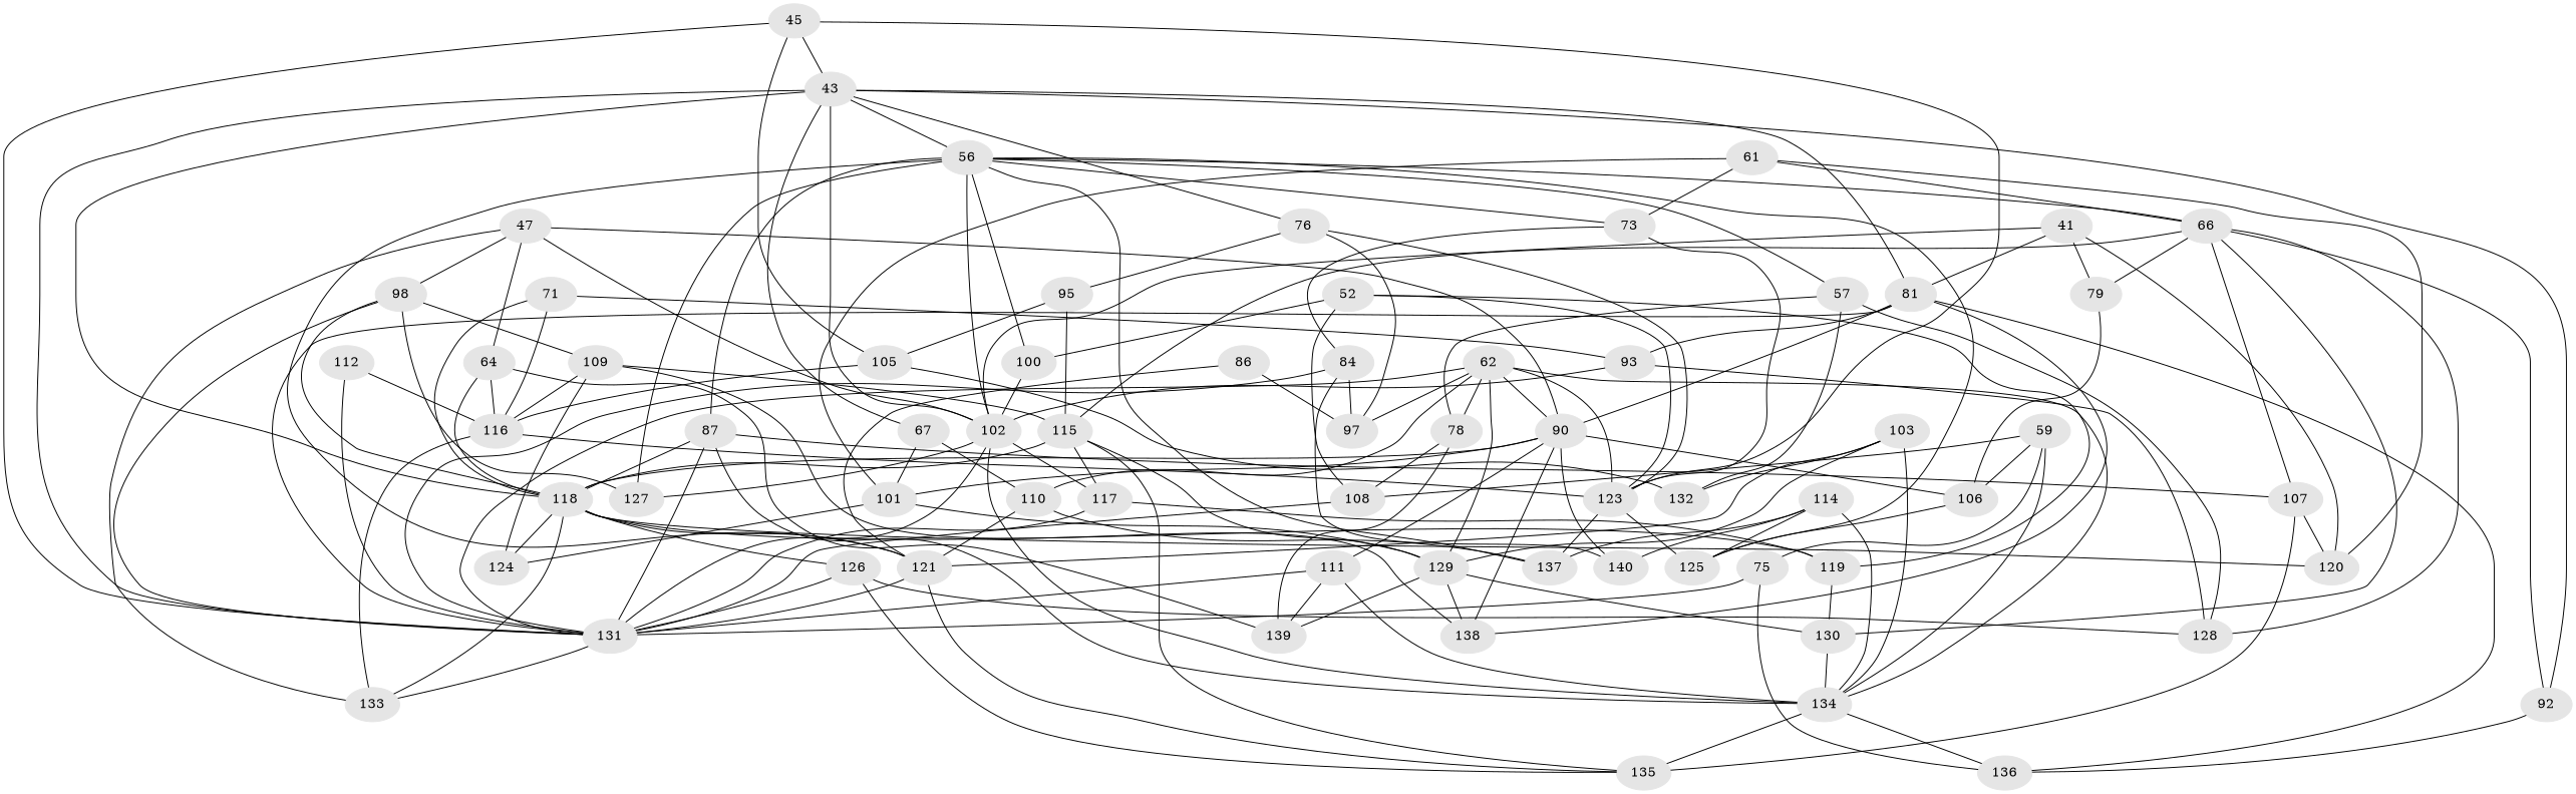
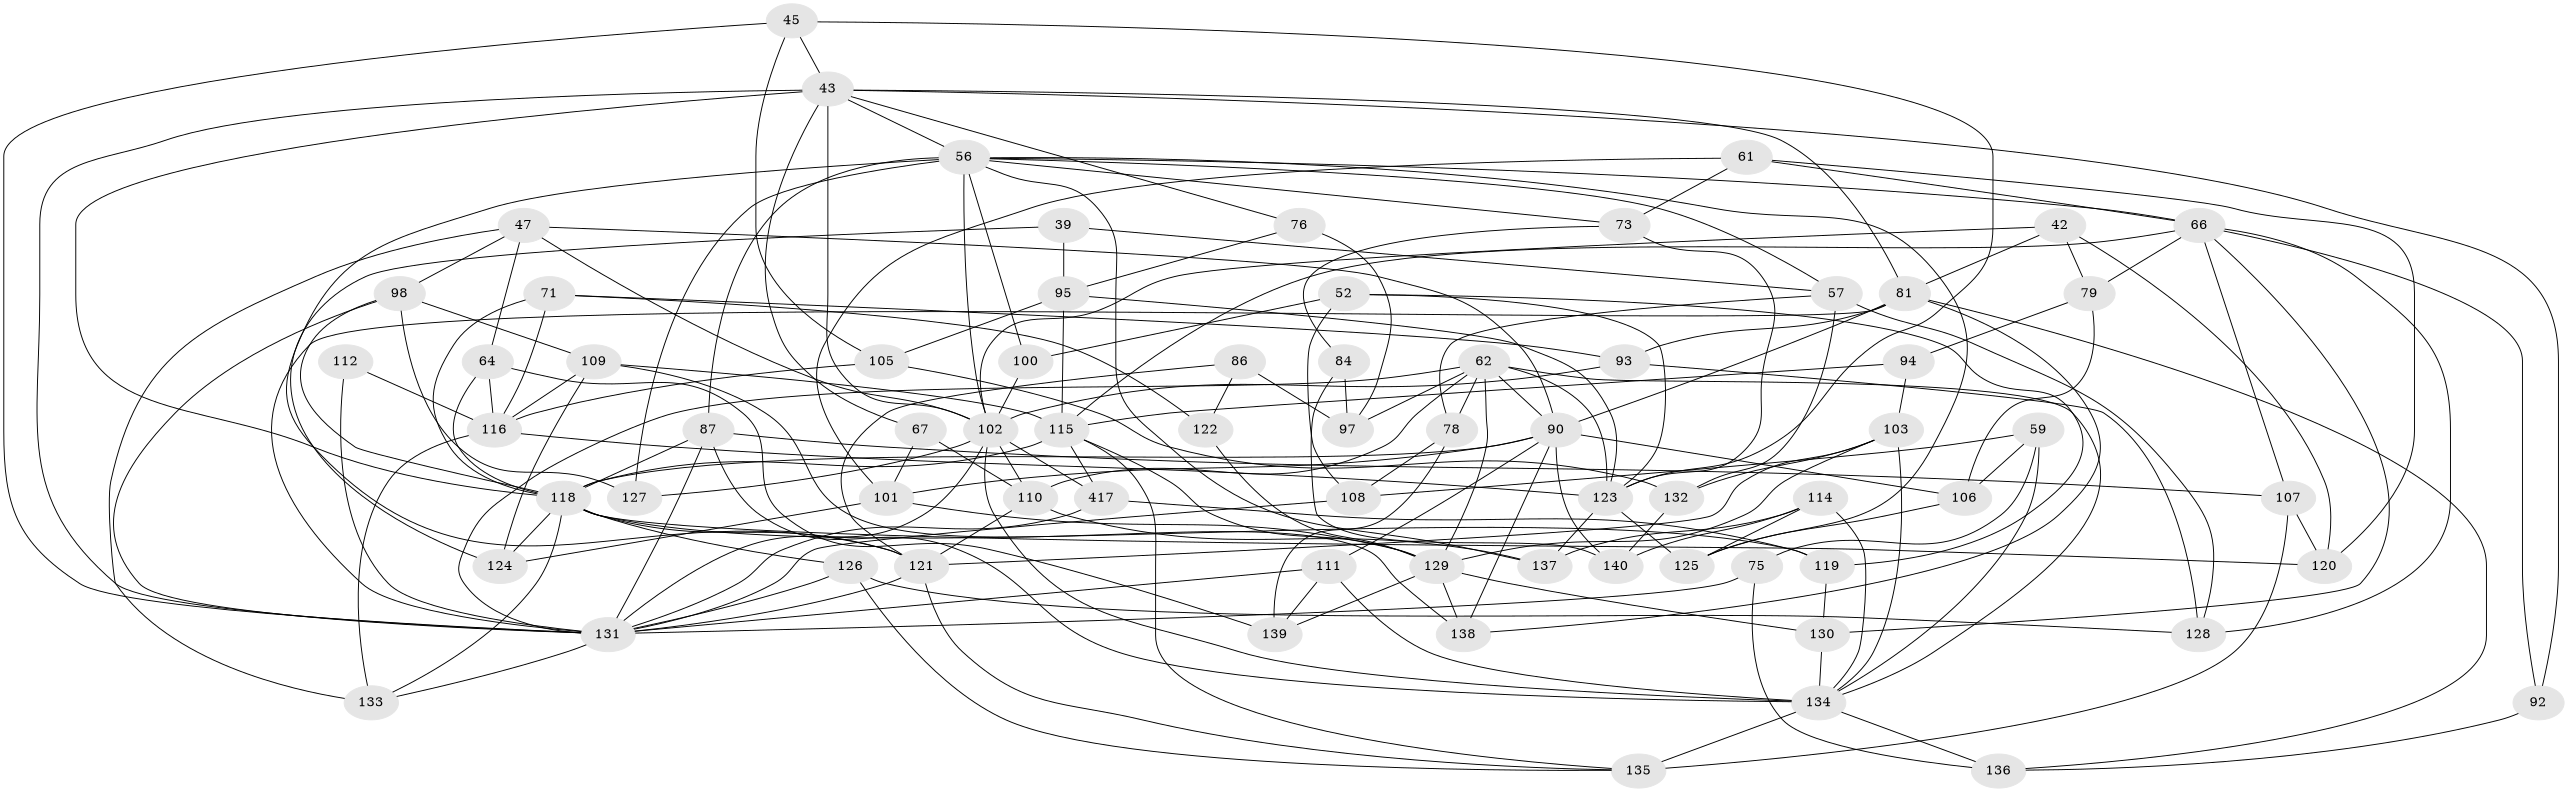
  graph {
    node [color=gray90 style=filled]
    57 [super="+12"]
    78
    128
    132
+   39
    95
    124
    105
    115 [super="+82"]
-   42 [label=41]
+   42
    79
    81 [super="+7+30"]
    102 [super="+99+85"]
    120
    106
+   94
    131 [super="+88+72+113"]
    90 [super="+37+83+58"]
    93 [super="+69"]
    136 [super="+16"]
    138
    127
    134 [super="+54"]
    110 [super="+65"]
-   117
+   117 [label=417]
    n26 [label=43 super="+1+6+15+17"]
    56 [super="+10+23+24+48"]
    67
    76
    92
    118 [super="+104+60"]
    45
    123 [super="+19+50"]
    116 [super="+32+68"]
    125
    137
    133
    47 [super="+43"]
    64
    98 [super="+40"]
    139
    101 [super="+74"]
    140
    111
    109 [super="+41"]
    100
    66 [super="+8+14"]
    73
    87 [super="+77"]
    121 [super="+13+21+46"]
    97
    119
    126
    52
    108
    130
    107
    84
    135 [super="+38"]
    59
    75
    61
    129 [super="+96"]
    62 [super="+27+36+31+35"]
    71
+   122
    103 [super="+91"]
    86
    112 [super="+9"]
    114
    57 -- 78
    57 -- 128
    57 -- 132
    78 -- 139
    78 -- 108
+   132 -- 140
+   39 -- 57 [weight=2]
+   39 -- 95
+   39 -- 124
    95 -- 105
    95 -- 115
    105 -- 132
    105 -- 116
    115 -- 117
    115 -- 118
    115 -- 135
    115 -- 129
    42 -- 79
    42 -- 81
    42 -- 102
    42 -- 120
    79 -- 106
+   79 -- 94
    81 -- 131
    81 -- 90
    81 -- 93 [weight=2]
    81 -- 136
    81 -- 138
    102 -- 131 [weight=2]
    102 -- 127
    102 -- 134 [weight=2]
+   102 -- 110
    102 -- 117
    106 -- 125
+   94 -- 115
+   94 -- 103
    131 -- 133
    90 -- 106
    90 -- 138
    90 -- 118
    90 -- 101
    90 -- 140
    90 -- 111
    93 -- 128
    93 -- 102 [weight=2]
    134 -- 136
    134 -- 135 [weight=2]
    110 -- 137
    110 -- 121
    117 -- 131
    117 -- 119
    n26 -- 81
    n26 -- 102 [weight=3]
    n26 -- 131
    n26 -- 56
    n26 -- 67
    n26 -- 76
    n26 -- 92
    n26 -- 118 [weight=2]
    56 -- 57
    56 -- 102
    56 -- 127
    56 -- 125
    56 -- 137
    56 -- 100
    56 -- 66
    56 -- 73
    56 -- 87
    56 -- 121 [weight=2]
    67 -- 110
    67 -- 101
    76 -- 95
-   76 -- 123
+   95 -- 123
    76 -- 97
    92 -- 136 [weight=2]
    118 -- 124
    118 -- 120
    118 -- 133
    118 -- 121
    118 -- 119
    118 -- 126
    45 -- 105
    45 -- 131
    45 -- n26
    45 -- 123
    123 -- 125
    123 -- 137
    116 -- 123
    116 -- 133
    47 -- 102 [weight=2]
    47 -- 90
    47 -- 133
    47 -- 64
    47 -- 98
    64 -- 118
    64 -- 116
    64 -- 139
    98 -- 131
    98 -- 127 [weight=2]
    98 -- 118
    98 -- 109
    101 -- 124
    101 -- 129 [weight=2]
    111 -- 131
    111 -- 134
    111 -- 139
    109 -- 124
    109 -- 115
    109 -- 138
    109 -- 116 [weight=2]
    100 -- 102 [weight=2]
    66 -- 128
    66 -- 115
    66 -- 79
    66 -- 92
    66 -- 130
    66 -- 107
    73 -- 123
    73 -- 84
    87 -- 131 [weight=2]
    87 -- 134
    87 -- 118
    87 -- 107
    121 -- 131 [weight=2]
    121 -- 135
    119 -- 130
    126 -- 128
    126 -- 131
    126 -- 135
    52 -- 123
    52 -- 100
    52 -- 119
    52 -- 108
    108 -- 131
    130 -- 134
    107 -- 120
    107 -- 135
-   84 -- 131
    84 -- 140
    84 -- 97
    59 -- 106
    59 -- 134
    59 -- 108
    59 -- 75
    75 -- 131
    75 -- 136 [weight=2]
    61 -- 120
    61 -- 101
    61 -- 66
    61 -- 73
    129 -- 138
    129 -- 139
    129 -- 130
    62 -- 78
    62 -- 131 [weight=2]
    62 -- 90 [weight=2]
    62 -- 134
    62 -- 110 [weight=2]
    62 -- 123
    62 -- 97
    62 -- 129 [weight=2]
    71 -- 93
    71 -- 118
    71 -- 116
+   71 -- 122
+   122 -- 129
    103 -- 132
    103 -- 134
    103 -- 121 [weight=2]
    103 -- 129
    86 -- 121
    86 -- 97
+   86 -- 122
    112 -- 131 [weight=5]
    112 -- 116
    114 -- 134
    114 -- 125
    114 -- 137
    114 -- 140
  }
